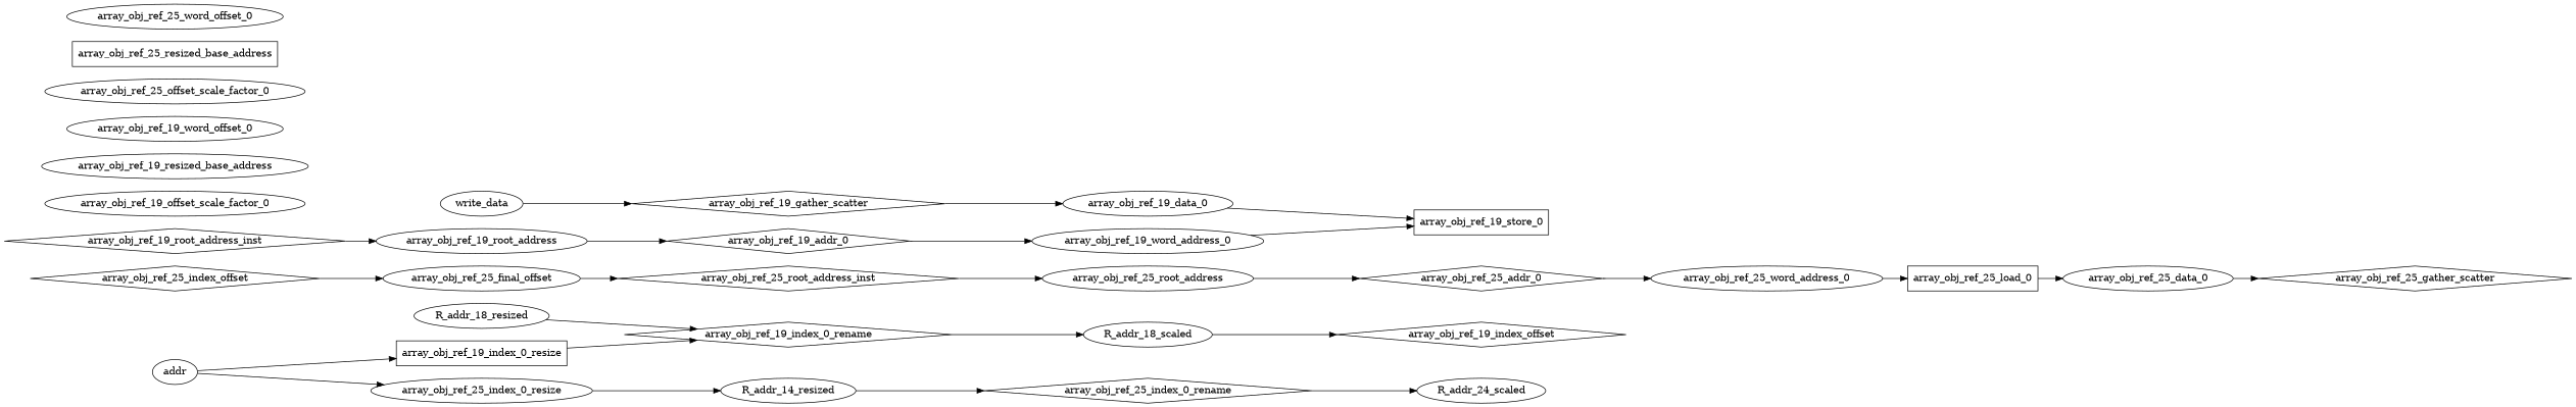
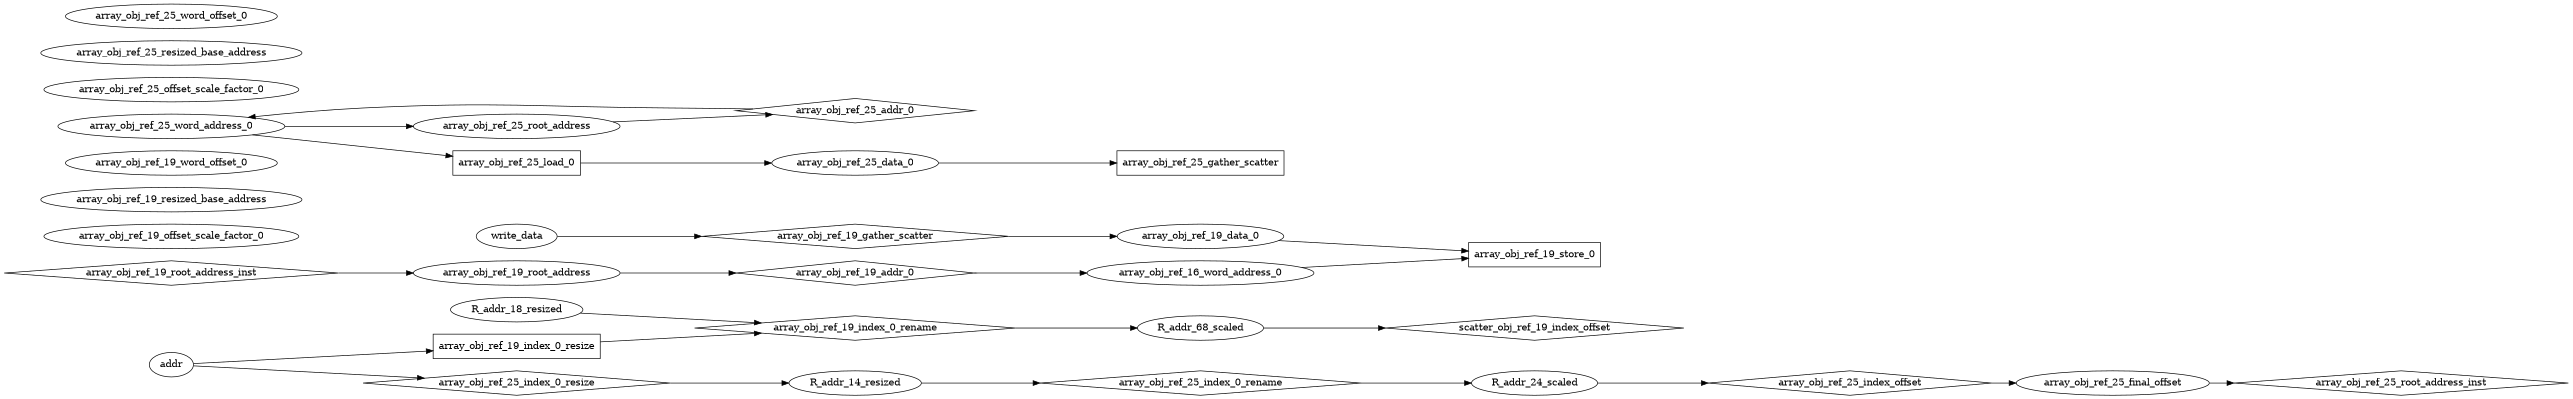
  digraph {
    rankdir=LR
    node [shape=ellipse]
    array_obj_ref_19_index_0_rename [shape=diamond]
    R_addr_18_resized
-   R_addr_18_scaled
-   array_obj_ref_19_index_offset [shape=diamond]
+   R_addr_18_scaled [label=R_addr_68_scaled]
+   array_obj_ref_19_index_offset [shape=diamond label=scatter_obj_ref_19_index_offset]
    n5 [label=R_addr_14_resized]
    array_obj_ref_25_index_0_rename [shape=diamond]
    R_addr_24_scaled
    array_obj_ref_25_index_offset [shape=diamond]
    array_obj_ref_25_final_offset
    array_obj_ref_19_store_0 [shape=rectangle]
    array_obj_ref_19_data_0
    array_obj_ref_19_root_address_inst [shape=diamond]
    array_obj_ref_19_root_address
    array_obj_ref_19_offset_scale_factor_0
    array_obj_ref_19_resized_base_address
    array_obj_ref_19_addr_0 [shape=diamond]
-   array_obj_ref_19_word_address_0
+   array_obj_ref_19_word_address_0 [label=array_obj_ref_16_word_address_0]
    array_obj_ref_19_word_offset_0
-   array_obj_ref_25_gather_scatter [shape=diamond]
+   array_obj_ref_25_gather_scatter [shape=box]
    array_obj_ref_25_data_0
    array_obj_ref_25_root_address_inst [shape=diamond]
    array_obj_ref_25_root_address
    array_obj_ref_25_offset_scale_factor_0
-   array_obj_ref_25_resized_base_address [shape=box]
+   array_obj_ref_25_resized_base_address
    array_obj_ref_25_addr_0 [shape=diamond]
    array_obj_ref_25_word_address_0
    array_obj_ref_25_load_0 [shape=rectangle]
    array_obj_ref_25_word_offset_0
    array_obj_ref_19_gather_scatter [shape=diamond]
    write_data [shape=""]
    array_obj_ref_19_index_0_resize [shape=box]
    addr [shape=""]
-   array_obj_ref_25_index_0_resize
+   array_obj_ref_25_index_0_resize [shape=diamond]
    array_obj_ref_19_index_0_rename -> R_addr_18_scaled
    R_addr_18_resized -> array_obj_ref_19_index_0_rename
    R_addr_18_scaled -> array_obj_ref_19_index_offset
    n5 -> array_obj_ref_25_index_0_rename
    array_obj_ref_25_index_0_rename -> R_addr_24_scaled
+   R_addr_24_scaled -> array_obj_ref_25_index_offset
    array_obj_ref_25_index_offset -> array_obj_ref_25_final_offset
    array_obj_ref_25_final_offset -> array_obj_ref_25_root_address_inst
    array_obj_ref_19_data_0 -> array_obj_ref_19_store_0
    array_obj_ref_19_root_address_inst -> array_obj_ref_19_root_address
    array_obj_ref_19_root_address -> array_obj_ref_19_addr_0
    array_obj_ref_19_addr_0 -> array_obj_ref_19_word_address_0
    array_obj_ref_19_word_address_0 -> array_obj_ref_19_store_0
    array_obj_ref_25_data_0 -> array_obj_ref_25_gather_scatter
-   array_obj_ref_25_root_address_inst -> array_obj_ref_25_root_address
+   array_obj_ref_25_word_address_0 -> array_obj_ref_25_root_address
    array_obj_ref_25_root_address -> array_obj_ref_25_addr_0
    array_obj_ref_25_addr_0 -> array_obj_ref_25_word_address_0
    array_obj_ref_25_word_address_0 -> array_obj_ref_25_load_0
    array_obj_ref_25_load_0 -> array_obj_ref_25_data_0
    array_obj_ref_19_gather_scatter -> array_obj_ref_19_data_0
    write_data -> array_obj_ref_19_gather_scatter
    array_obj_ref_19_index_0_resize -> array_obj_ref_19_index_0_rename
    addr -> array_obj_ref_19_index_0_resize
    addr -> array_obj_ref_25_index_0_resize
    array_obj_ref_25_index_0_resize -> n5
  }
